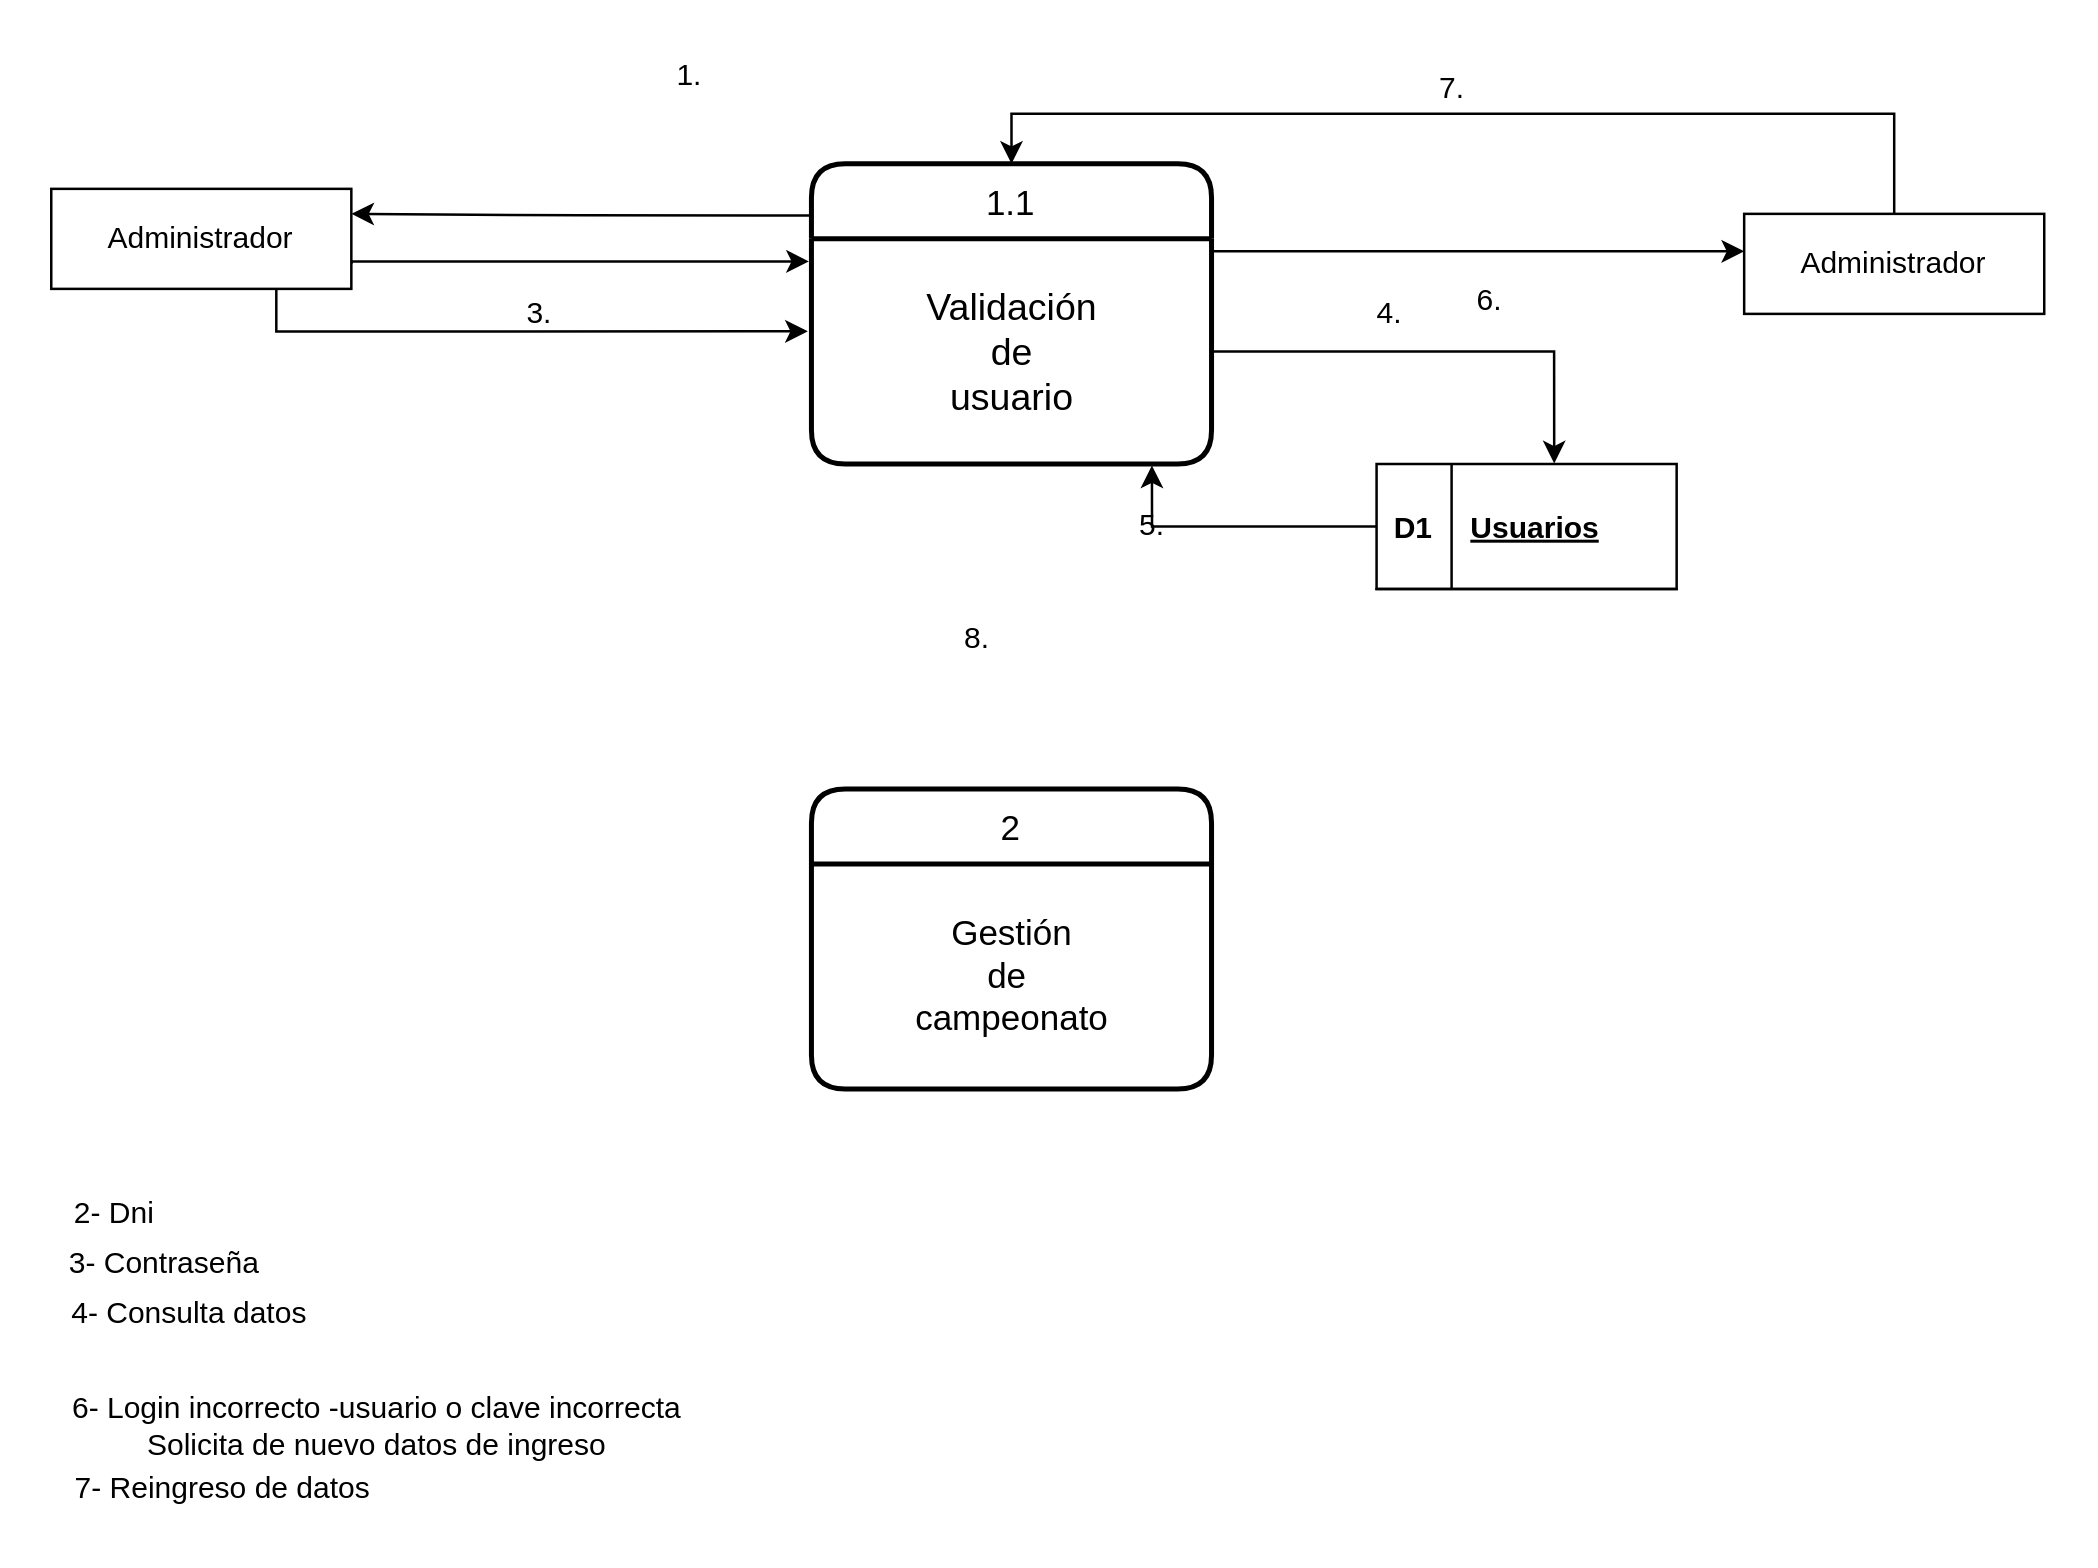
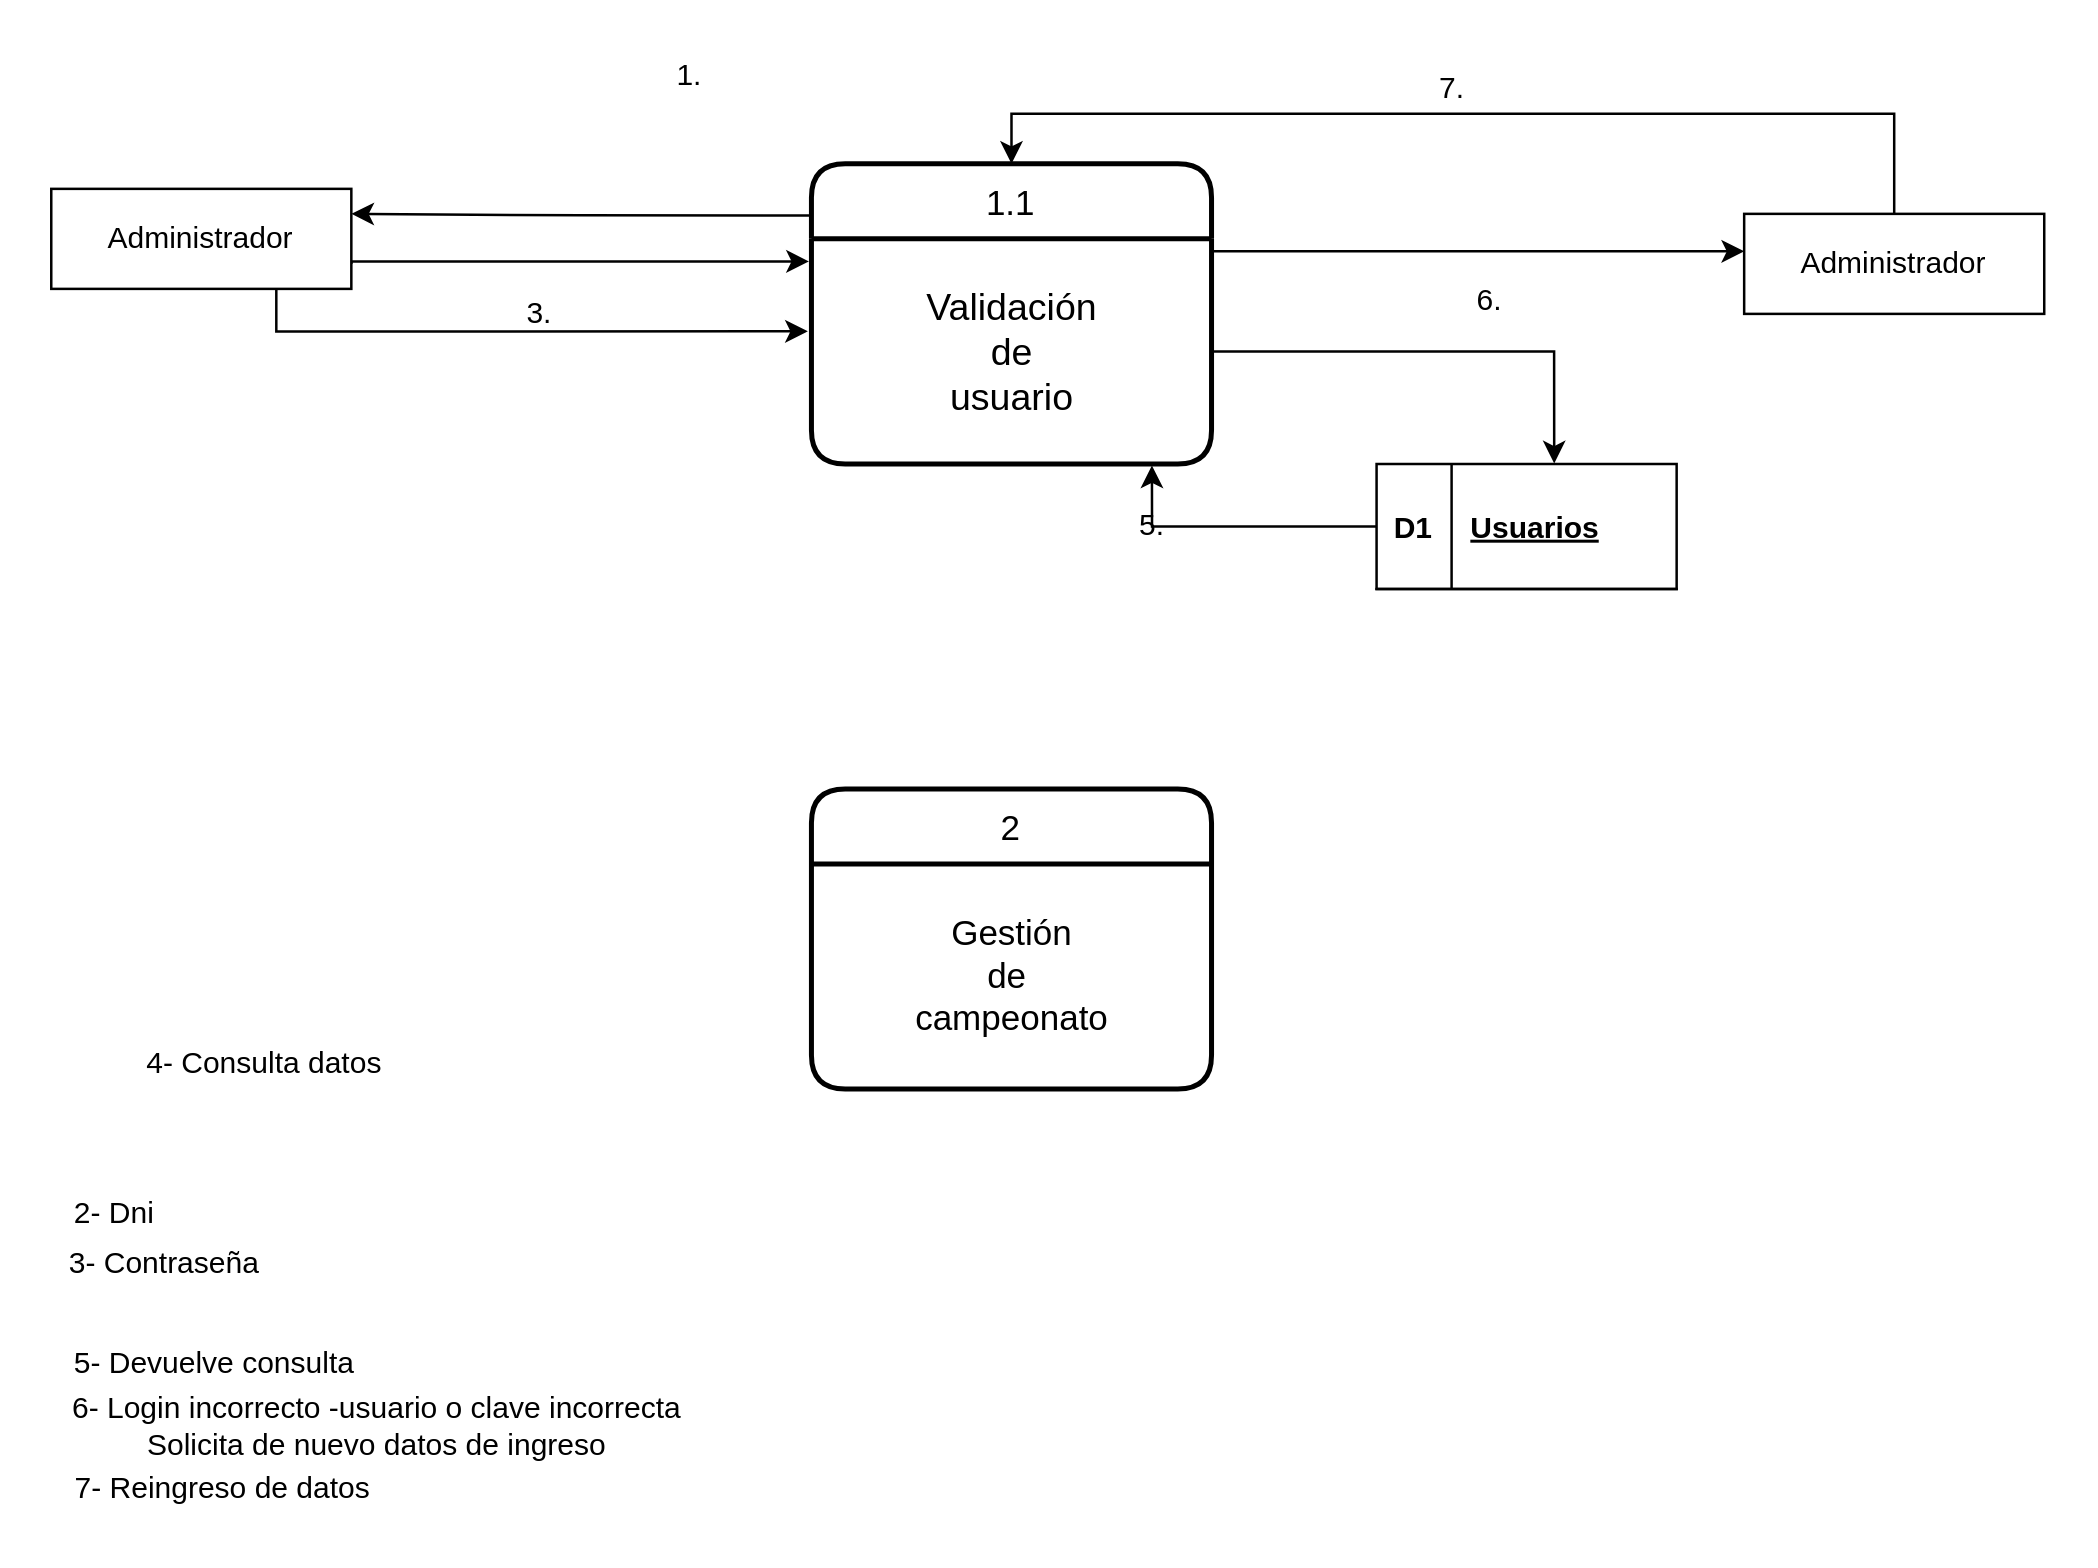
  <mxCell id="0" />
  <mxCell id="1" parent="0" />
  <mxCell id="2" style="edgeStyle=orthogonalEdgeStyle;rounded=0;orthogonalLoop=1;jettySize=auto;html=1;exitX=0.996;exitY=0.056;exitDx=0;exitDy=0;exitPerimeter=0;" edge="1" parent="1" source="4"><mxGeometry relative="1" as="geometry"><mxPoint x="697" y="100" as="targetPoint" /><Array as="points"><mxPoint x="697" y="100" /></Array></mxGeometry></mxCell>
  <mxCell id="3" value="1.1" style="swimlane;childLayout=stackLayout;horizontal=1;startSize=30;horizontalStack=0;rounded=1;fontSize=14;fontStyle=0;strokeWidth=2;resizeParent=0;resizeLast=1;shadow=0;dashed=0;align=center;" parent="1" vertex="1"><mxGeometry x="324" y="65" width="160" height="120" as="geometry" /></mxCell>
  <mxCell id="4" value="&lt;span style=&quot;font-size: 15px&quot;&gt;Validación&lt;br&gt;de&lt;br&gt;usuario&lt;br&gt;&lt;/span&gt;" style="text;html=1;align=center;verticalAlign=middle;resizable=0;points=[];autosize=1;" vertex="1" parent="3"><mxGeometry y="30" width="160" height="90" as="geometry" /></mxCell>
  <mxCell id="5" value="" style="shape=table;startSize=0;container=1;collapsible=1;childLayout=tableLayout;fixedRows=1;rowLines=0;fontStyle=1;align=center;resizeLast=1;" vertex="1" parent="1"><mxGeometry x="550" y="185" width="120" height="50" as="geometry" /></mxCell>
  <mxCell id="6" value="" style="shape=partialRectangle;collapsible=0;dropTarget=0;pointerEvents=0;fillColor=none;top=0;left=0;bottom=1;right=0;points=[[0,0.5],[1,0.5]];portConstraint=eastwest;" vertex="1" parent="5"><mxGeometry width="120" height="50" as="geometry" /></mxCell>
  <mxCell id="7" value="D1" style="shape=partialRectangle;connectable=0;fillColor=none;top=0;left=0;bottom=0;right=0;fontStyle=1;overflow=hidden;" vertex="1" parent="6"><mxGeometry width="30" height="50" as="geometry" /></mxCell>
  <mxCell id="8" value="Usuarios" style="shape=partialRectangle;connectable=0;fillColor=none;top=0;left=0;bottom=0;right=0;align=left;spacingLeft=6;fontStyle=5;overflow=hidden;" vertex="1" parent="6"><mxGeometry x="30" width="90" height="50" as="geometry" /></mxCell>
  <mxCell id="9" style="edgeStyle=orthogonalEdgeStyle;rounded=0;orthogonalLoop=1;jettySize=auto;html=1;exitX=1;exitY=0.75;exitDx=0;exitDy=0;" edge="1" parent="1" source="11"><mxGeometry relative="1" as="geometry"><mxPoint x="323" y="104" as="targetPoint" /><Array as="points"><mxPoint x="140" y="104" /></Array></mxGeometry></mxCell>
  <mxCell id="10" style="edgeStyle=orthogonalEdgeStyle;rounded=0;orthogonalLoop=1;jettySize=auto;html=1;exitX=0.75;exitY=1;exitDx=0;exitDy=0;entryX=-0.009;entryY=0.411;entryDx=0;entryDy=0;entryPerimeter=0;" edge="1" parent="1" source="11" target="4"><mxGeometry relative="1" as="geometry"><Array as="points"><mxPoint x="110" y="132" /></Array></mxGeometry></mxCell>
  <mxCell id="11" value="Administrador" style="rounded=0;whiteSpace=wrap;html=1;" vertex="1" parent="1"><mxGeometry x="20" y="75" width="120" height="40" as="geometry" /></mxCell>
  <mxCell id="12" style="edgeStyle=orthogonalEdgeStyle;rounded=0;orthogonalLoop=1;jettySize=auto;html=1;entryX=1;entryY=0.25;entryDx=0;entryDy=0;exitX=-0.004;exitY=0.172;exitDx=0;exitDy=0;exitPerimeter=0;" edge="1" parent="1" source="3" target="11"><mxGeometry relative="1" as="geometry"><Array as="points"><mxPoint x="232" y="86" /></Array></mxGeometry></mxCell>
  <mxCell id="13" value="1." style="text;html=1;align=center;verticalAlign=middle;resizable=0;points=[];autosize=1;" vertex="1" parent="1"><mxGeometry x="260" y="20" width="30" height="20" as="geometry" /></mxCell>
  <mxCell id="14" value="3." style="text;html=1;align=center;verticalAlign=middle;resizable=0;points=[];autosize=1;" vertex="1" parent="1"><mxGeometry x="200" y="115" width="30" height="20" as="geometry" /></mxCell>
  <mxCell id="15" style="edgeStyle=orthogonalEdgeStyle;rounded=0;orthogonalLoop=1;jettySize=auto;html=1;entryX=0.592;entryY=-0.004;entryDx=0;entryDy=0;entryPerimeter=0;" edge="1" parent="1" source="4" target="6"><mxGeometry relative="1" as="geometry" /></mxCell>
  <mxCell id="16" style="edgeStyle=orthogonalEdgeStyle;rounded=0;orthogonalLoop=1;jettySize=auto;html=1;exitX=0;exitY=0.5;exitDx=0;exitDy=0;entryX=0.851;entryY=1.007;entryDx=0;entryDy=0;entryPerimeter=0;" edge="1" parent="1" source="6" target="4"><mxGeometry relative="1" as="geometry" /></mxCell>
- <mxCell id="17" value="4." style="text;html=1;align=center;verticalAlign=middle;resizable=0;points=[];autosize=1;" vertex="1" parent="1"><mxGeometry x="540" y="115" width="30" height="20" as="geometry" /></mxCell>
  <mxCell id="18" value="5." style="text;html=1;align=center;verticalAlign=middle;resizable=0;points=[];autosize=1;" vertex="1" parent="1"><mxGeometry x="445" y="200" width="30" height="20" as="geometry" /></mxCell>
  <mxCell id="19" value="2" style="swimlane;childLayout=stackLayout;horizontal=1;startSize=30;horizontalStack=0;rounded=1;fontSize=14;fontStyle=0;strokeWidth=2;resizeParent=0;resizeLast=1;shadow=0;dashed=0;align=center;" vertex="1" parent="1"><mxGeometry x="324" y="315" width="160" height="120" as="geometry" /></mxCell>
  <mxCell id="20" value="&lt;font style=&quot;font-size: 14px&quot;&gt;Gestión&lt;br&gt;de&amp;nbsp;&lt;br&gt;campeonato&lt;/font&gt;" style="text;html=1;align=center;verticalAlign=middle;resizable=0;points=[];autosize=1;" vertex="1" parent="19"><mxGeometry y="30" width="160" height="90" as="geometry" /></mxCell>
- <mxCell id="21" value="8." style="text;html=1;align=center;verticalAlign=middle;resizable=0;points=[];autosize=1;" vertex="1" parent="1"><mxGeometry x="375" y="245" width="30" height="20" as="geometry" /></mxCell>
  <mxCell id="22" style="edgeStyle=orthogonalEdgeStyle;rounded=0;orthogonalLoop=1;jettySize=auto;html=1;entryX=0.5;entryY=0;entryDx=0;entryDy=0;exitX=0.5;exitY=0;exitDx=0;exitDy=0;" edge="1" parent="1" source="23" target="3"><mxGeometry relative="1" as="geometry"><mxPoint x="757" y="45" as="sourcePoint" /><Array as="points"><mxPoint x="757" y="45" /><mxPoint x="404" y="45" /></Array></mxGeometry></mxCell>
  <mxCell id="23" value="Administrador" style="rounded=0;whiteSpace=wrap;html=1;" vertex="1" parent="1"><mxGeometry x="697" y="85" width="120" height="40" as="geometry" /></mxCell>
  <mxCell id="24" value="6." style="text;html=1;align=center;verticalAlign=middle;resizable=0;points=[];autosize=1;" vertex="1" parent="1"><mxGeometry x="580" y="110" width="30" height="20" as="geometry" /></mxCell>
  <mxCell id="25" value="7." style="text;html=1;align=center;verticalAlign=middle;resizable=0;points=[];autosize=1;" vertex="1" parent="1"><mxGeometry x="565" y="25" width="30" height="20" as="geometry" /></mxCell>
  <mxCell id="26" value="2- Dni&amp;nbsp; &amp;nbsp;" style="text;html=1;align=center;verticalAlign=middle;resizable=0;points=[];autosize=1;" vertex="1" parent="1"><mxGeometry x="20" y="475" width="60" height="20" as="geometry" /></mxCell>
  <mxCell id="27" value="3- Contraseña" style="text;html=1;align=center;verticalAlign=middle;resizable=0;points=[];autosize=1;" vertex="1" parent="1"><mxGeometry x="20" y="495" width="90" height="20" as="geometry" /></mxCell>
- <mxCell id="28" value="4- Consulta datos" style="text;html=1;align=center;verticalAlign=middle;resizable=0;points=[];autosize=1;" vertex="1" parent="1"><mxGeometry x="20" y="515" width="110" height="20" as="geometry" /></mxCell>
+ <mxCell id="28" value="4- Consulta datos" style="text;html=1;align=center;verticalAlign=middle;resizable=0;points=[];autosize=1;" vertex="1" parent="1"><mxGeometry x="50" y="415" width="110" height="20" as="geometry" /></mxCell>
+ <mxCell id="29" value="5- Devuelve consulta" style="text;html=1;align=center;verticalAlign=middle;resizable=0;points=[];autosize=1;" vertex="1" parent="1"><mxGeometry x="20" y="535" width="130" height="20" as="geometry" /></mxCell>
  <mxCell id="30" value="6- Login incorrecto -usuario o clave incorrecta&lt;br&gt;Solicita de nuevo datos de ingreso" style="text;html=1;align=center;verticalAlign=middle;resizable=0;points=[];autosize=1;" vertex="1" parent="1"><mxGeometry x="20" y="555" width="260" height="30" as="geometry" /></mxCell>
  <mxCell id="31" value="7- Reingreso de datos&amp;nbsp;" style="text;html=1;align=center;verticalAlign=middle;resizable=0;points=[];autosize=1;" vertex="1" parent="1"><mxGeometry x="20" y="585" width="140" height="20" as="geometry" /></mxCell>
